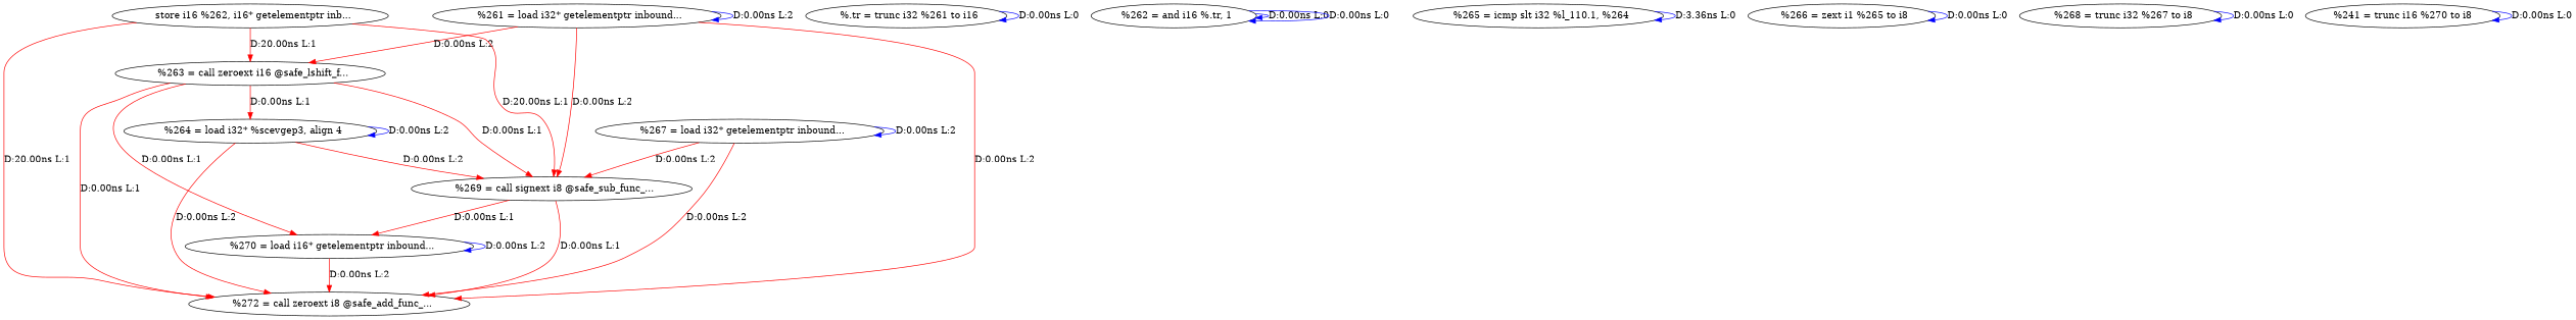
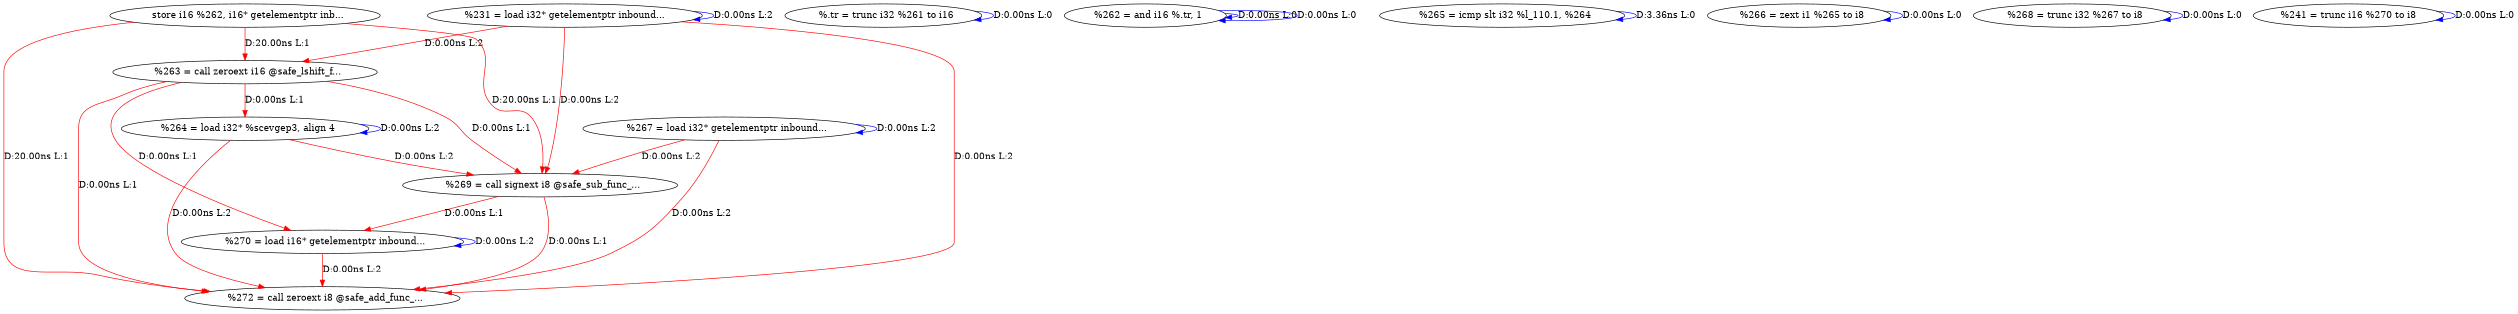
  digraph {
    edge [color=red]
-   n1 [label="  %261 = load i32* getelementptr inbound..."]
+   n1 [label="%231 = load i32* getelementptr inbound..."]
    n2 [label="  %263 = call zeroext i16 @safe_lshift_f..."]
    n3 [label="  %269 = call signext i8 @safe_sub_func_..."]
    n4 [label="  %272 = call zeroext i8 @safe_add_func_..."]
    n5 [label="  %264 = load i32* %scevgep3, align 4"]
    n6 [label="  %270 = load i16* getelementptr inbound..."]
    n7 [label="  %267 = load i32* getelementptr inbound..."]
    n8 [label="  %.tr = trunc i32 %261 to i16"]
    n9 [label="  %262 = and i16 %.tr, 1"]
    n10 [label="  store i16 %262, i16* getelementptr inb..."]
    n11 [label="  %265 = icmp slt i32 %l_110.1, %264"]
    n12 [label="  %266 = zext i1 %265 to i8"]
    n13 [label="  %268 = trunc i32 %267 to i8"]
    n14 [label="%241 = trunc i16 %270 to i8"]
    n1 -> n1 [color=blue label="D:0.00ns L:2"]
    n1 -> n2 [label="D:0.00ns L:2"]
    n1 -> n3 [label="D:0.00ns L:2"]
    n1 -> n4 [label="D:0.00ns L:2"]
    n2 -> n3 [label="D:0.00ns L:1"]
    n2 -> n4 [label="D:0.00ns L:1"]
    n2 -> n5 [label="D:0.00ns L:1"]
    n2 -> n6 [label="D:0.00ns L:1"]
    n3 -> n4 [label="D:0.00ns L:1"]
    n3 -> n6 [label="D:0.00ns L:1"]
    n5 -> n3 [label="D:0.00ns L:2"]
    n5 -> n4 [label="D:0.00ns L:2"]
    n5 -> n5 [color=blue label="D:0.00ns L:2"]
    n6 -> n4 [label="D:0.00ns L:2"]
    n6 -> n6 [color=blue label="D:0.00ns L:2"]
    n7 -> n3 [label="D:0.00ns L:2"]
    n7 -> n4 [label="D:0.00ns L:2"]
    n7 -> n7 [color=blue label="D:0.00ns L:2"]
    n8 -> n8 [color=blue label="D:0.00ns L:0"]
    n9 -> n9 [color=blue label="D:0.00ns L:0"]
    n9 -> n9 [color=blue label="D:0.00ns L:0"]
    n10 -> n2 [label="D:20.00ns L:1"]
    n10 -> n3 [label="D:20.00ns L:1"]
    n10 -> n4 [label="D:20.00ns L:1"]
    n11 -> n11 [color=blue label="D:3.36ns L:0"]
    n12 -> n12 [color=blue label="D:0.00ns L:0"]
    n13 -> n13 [color=blue label="D:0.00ns L:0"]
    n14 -> n14 [color=blue label="D:0.00ns L:0"]
  }
